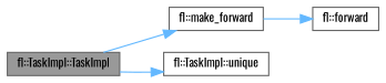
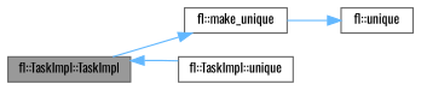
  digraph {
    fontname=Oswald
    rankdir=LR
    node [color=grey40 fillcolor=white fontname=Oswald fontsize=10 shape=box style=filled]
    edge [color=steelblue1 fontname=Oswald fontsize=10 labelfontname=Helvetica labelfontsize=10 style=solid]
    n1 [color=gray40 fillcolor=grey60 fontcolor=black height=0.2 label="fl::TaskImpl::TaskImpl" width=0.4]
-   n2 [height=0.2 label="fl::make_forward" width=0.4]
+   n2 [height=0.2 label="fl::make_unique" width=0.4]
    n3 [height=0.2 label="fl::TaskImpl::unique" width=0.4]
-   n4 [height=0.2 label="fl::forward" width=0.4]
+   n4 [height=0.2 label="fl::unique" width=0.4]
    n1 -> n2
-   n1 -> n3
+   n3 -> n1
    n2 -> n4
  }
